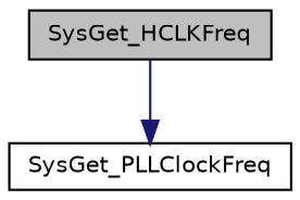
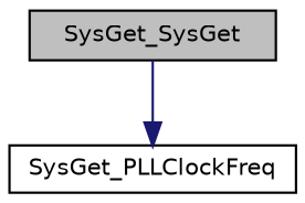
  digraph {
    rankdir=TB
    node [color=black fontname=Helvetica fontsize=10 shape=record style=filled]
-   n1 [fillcolor=grey75 fontcolor=black height=0.2 label=SysGet_HCLKFreq width=0.4]
+   n1 [fillcolor=grey75 fontcolor=black height=0.2 label=SysGet_SysGet width=0.4]
    n2 [fillcolor=white height=0.2 label=SysGet_PLLClockFreq width=0.4]
    n1 -> n2 [color=midnightblue fontname=Helvetica fontsize=10 labelfontname=Helvetica labelfontsize=10 style=solid]
  }
